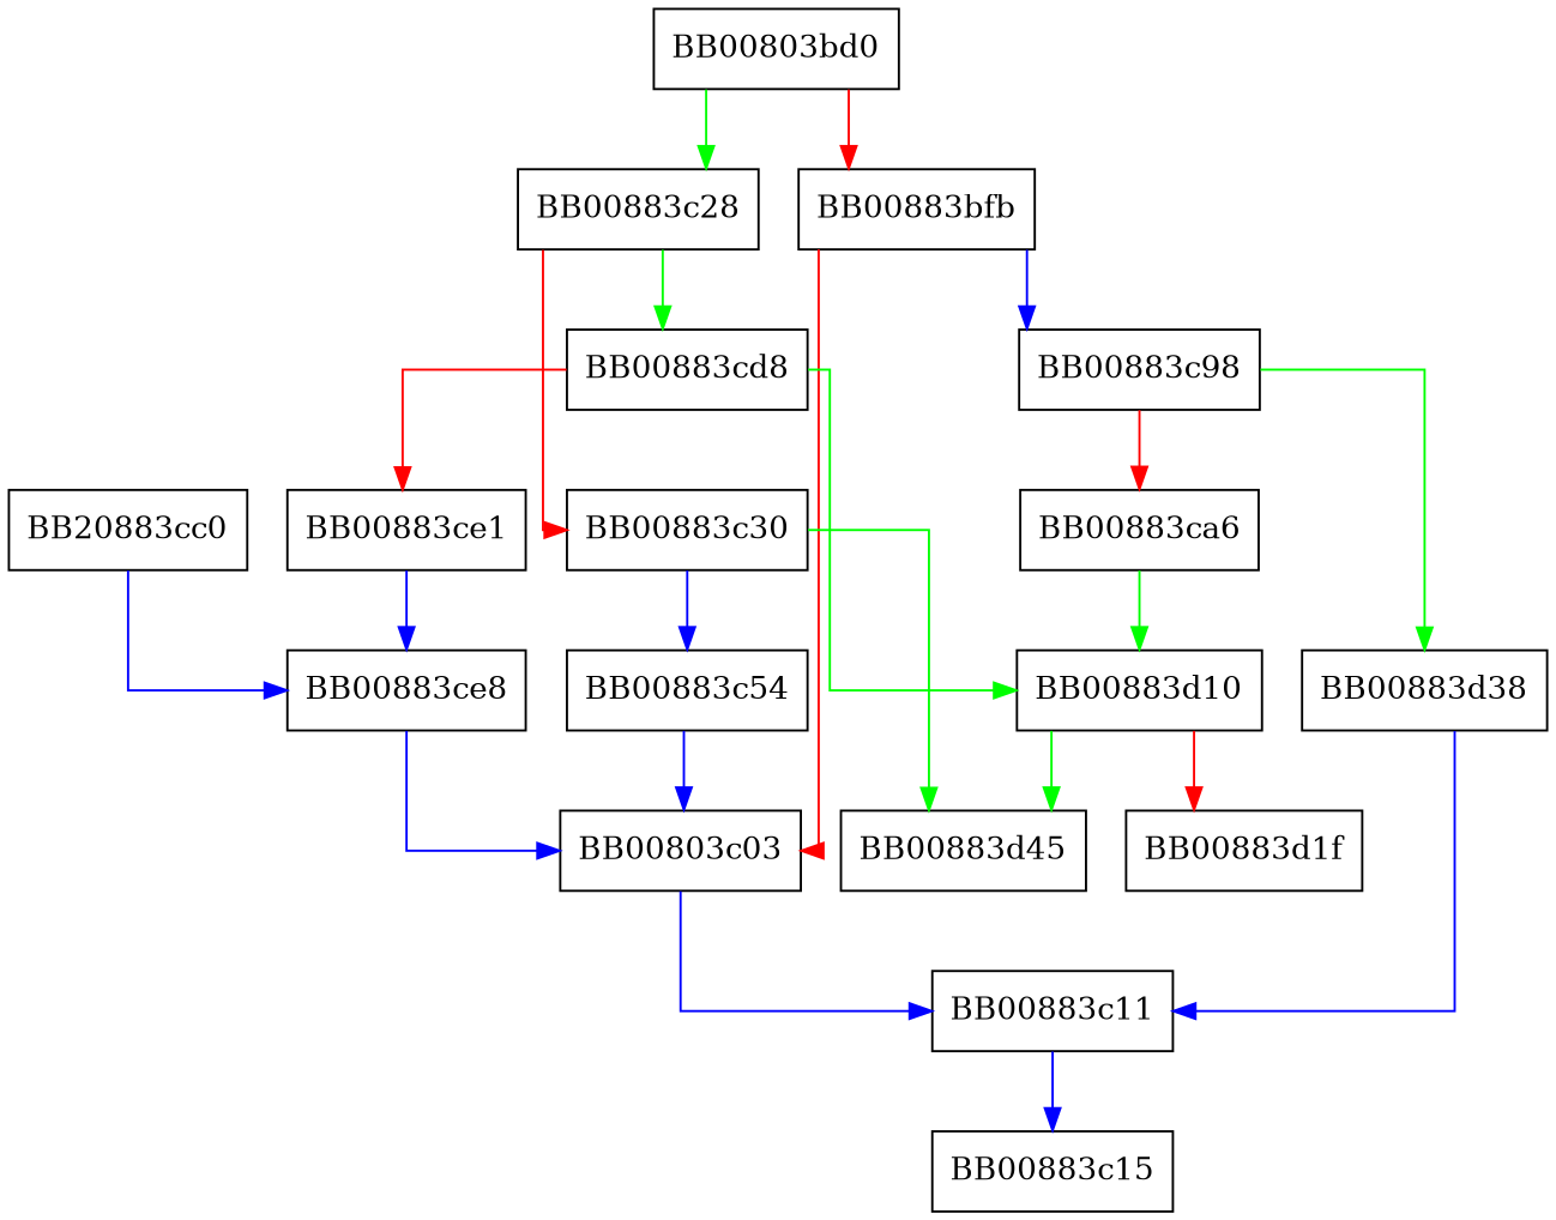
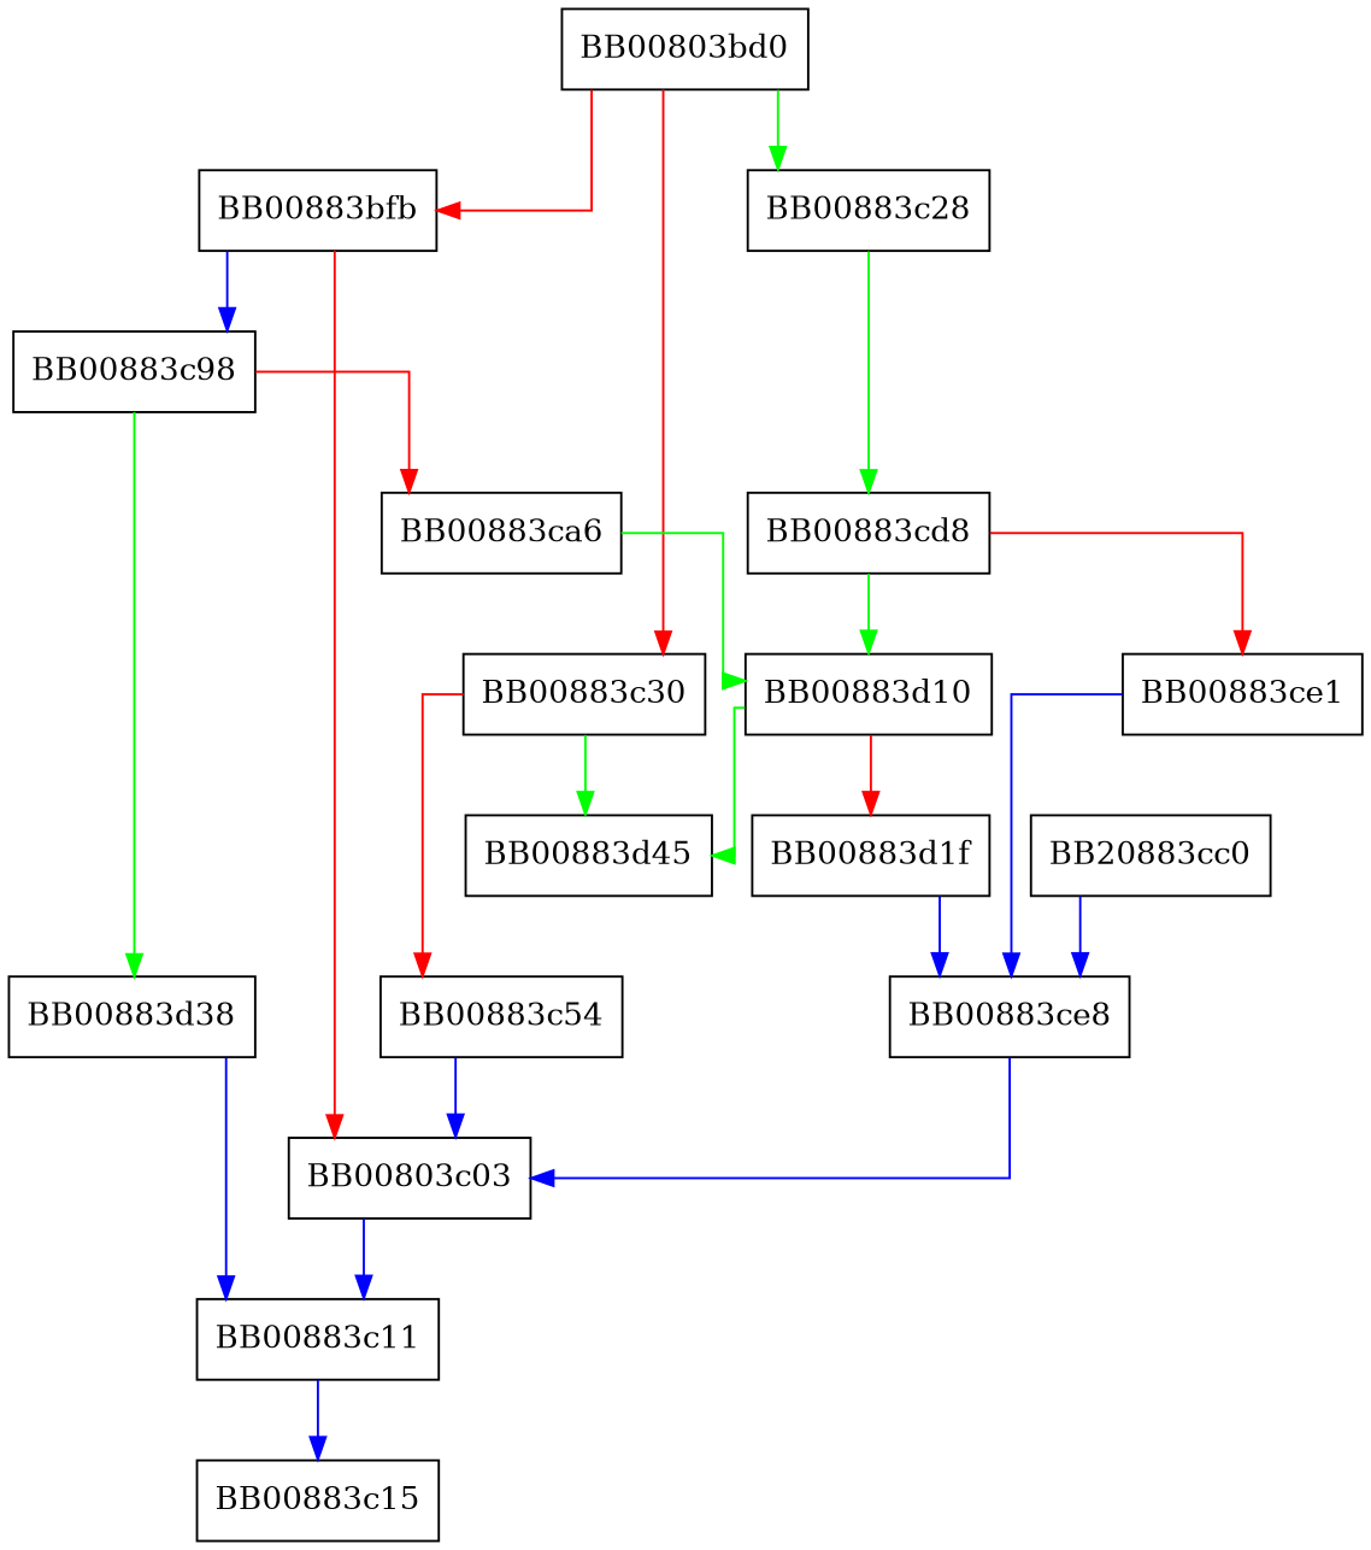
  digraph {
    splines=ortho
    node [shape=box]
    edge [color=blue]
    n1 [label=BB00803bd0]
    BB00883c28
    BB00883bfb
    BB00883cd8
    BB00883c30
    BB00883c98
    n7 [label=BB00803c03]
    BB00883d10
    BB00883ce1
    BB00883d45
    BB00883c54
    BB00883d38
    BB00883ca6
    BB00883c11
    BB00883c15
    BB00883d1f
    BB00883ce8
    n18 [label=BB20883cc0]
    n1 -> BB00883c28 [color=green]
    n1 -> BB00883bfb [color=red]
    BB00883c28 -> BB00883cd8 [color=green]
-   BB00883c28 -> BB00883c30 [color=red]
+   n1 -> BB00883c30 [color=red]
    BB00883bfb -> BB00883c98
    BB00883bfb -> n7 [color=red]
    BB00883cd8 -> BB00883d10 [color=green]
    BB00883cd8 -> BB00883ce1 [color=red]
    BB00883c30 -> BB00883d45 [color=green]
-   BB00883c30 -> BB00883c54
+   BB00883c30 -> BB00883c54 [color=red]
    BB00883c98 -> BB00883d38 [color=green]
    BB00883c98 -> BB00883ca6 [color=red]
    n7 -> BB00883c11
    BB00883d10 -> BB00883d45 [color=green]
    BB00883d10 -> BB00883d1f [color=red]
    BB00883ce1 -> BB00883ce8
    BB00883c54 -> n7
    BB00883d38 -> BB00883c11
    BB00883ca6 -> BB00883d10 [color=green]
    BB00883c11 -> BB00883c15
+   BB00883d1f -> BB00883ce8
    BB00883ce8 -> n7
    n18 -> BB00883ce8
  }
